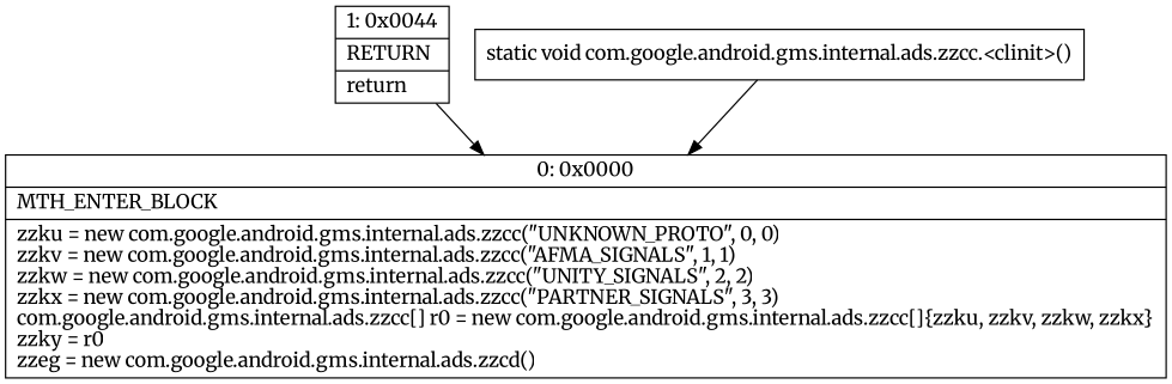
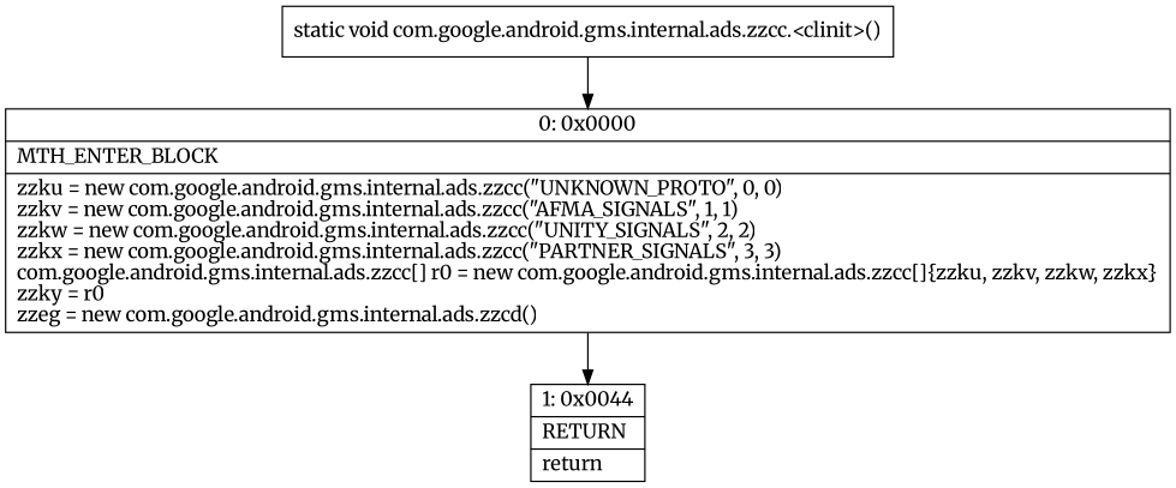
  digraph {
    fontname=Merriweather
    node [shape=record fontname=Merriweather]
    edge [fontname=Merriweather]
    n1 [label="{0\:\ 0x0000|MTH_ENTER_BLOCK\l|zzku = new com.google.android.gms.internal.ads.zzcc(\"UNKNOWN_PROTO\", 0, 0)\lzzkv = new com.google.android.gms.internal.ads.zzcc(\"AFMA_SIGNALS\", 1, 1)\lzzkw = new com.google.android.gms.internal.ads.zzcc(\"UNITY_SIGNALS\", 2, 2)\lzzkx = new com.google.android.gms.internal.ads.zzcc(\"PARTNER_SIGNALS\", 3, 3)\lcom.google.android.gms.internal.ads.zzcc[] r0 = new com.google.android.gms.internal.ads.zzcc[]\{zzku, zzkv, zzkw, zzkx\}\lzzky = r0\lzzeg = new com.google.android.gms.internal.ads.zzcd()\l}"]
    n2 [label="{1\:\ 0x0044|RETURN\l|return\l}"]
    n3 [label="{static void com.google.android.gms.internal.ads.zzcc.\<clinit\>() }"]
-   n2 -> n1
+   n1 -> n2
    n3 -> n1
  }
